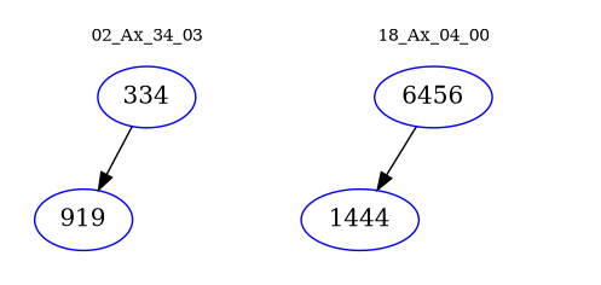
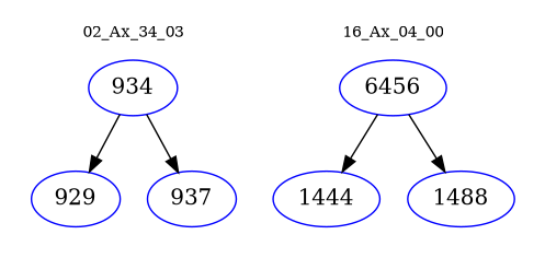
  digraph {
    node [color=blue]
    edge [color=black]
-   n1 [label=334]
-   n2 [label=919]
+   n1 [label=934]
+   n2 [label=929]
+   n3 [label=937]
    n4 [label=6456]
    n5 [label=1444]
+   n6 [label=1488]
    subgraph cluster_1 {
      color=white
      fontsize=10
      label="02_Ax_34_03"
      n1
      n2
+     n3
    }
    subgraph cluster_2 {
      color=white
      fontsize=10
-     label="18_Ax_04_00"
+     label="16_Ax_04_00"
      n4
      n5
+     n6
    }
    n1 -> n2
+   n1 -> n3
    n4 -> n5
+   n4 -> n6
  }
